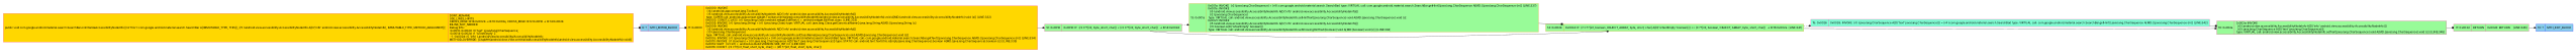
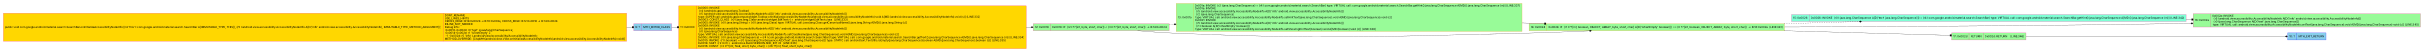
  digraph {
    fontname=Inter
    rankdir=LR
    node [color=deeppink fillcolor=palegreen fontname=Inter shape=record style=filled]
    edge [arrowhead=diamond fontname=Inter]
-   n1 [fillcolor=skyblue label="{9\:\ ?|MTH_ENTER_BLOCK\l}"]
+   n1 [fillcolor=skyblue label="{9\:\ ?|MTH_ENTER_CLASS\l}"]
    n2 [color=red fillcolor=gold label="{11\:\ 0x0000|0x0000: INVOKE  \l  (r4 I:androidx.appcompat.lang.Toolbar)\l  (r5 I:android.view.accessibility.AccessibilityNodeInfo A[D('info' android.view.accessibility.AccessibilityNodeInfo)])\l type: SUPER call: androidx.appcompat.widget.Toolbar.onInitializeAccessibilityNodeInfo(android.view.accessibility.AccessibilityNodeInfo):void A[MD:(android.view.accessibility.AccessibilityNodeInfo):void (s)] (LINE:332)\l0x0003: CONST_CLASS  (r0 I:java.lang.Class\<android.widget.EditText\>) =  android.widget.EditText.class  (LINE:333)\l0x0005: INVOKE  (r0 I:java.lang.String) = (r0 I:java.lang.Class) type: VIRTUAL call: java.lang.Class.getCanonicalName():java.lang.String A[MD:():java.lang.String (c)]\l0x0009: INVOKE  \l  (r5 I:android.view.accessibility.AccessibilityNodeInfo A[D('info' android.view.accessibility.AccessibilityNodeInfo)])\l  (r0 I:java.lang.CharSequence)\l type: VIRTUAL call: android.view.accessibility.AccessibilityNodeInfo.setClassName(java.lang.CharSequence):void A[MD:(java.lang.CharSequence):void (c)]\l0x000c: INVOKE  (r0 I:java.lang.CharSequence) = (r4 I:com.google.android.material.search.SearchBar) type: VIRTUAL call: com.google.android.material.search.SearchBar.getText():java.lang.CharSequence A[MD:():java.lang.CharSequence (m)] (LINE:334)\l0x0010: INVOKE  (r1 I:boolean) = (r0 I:java.lang.CharSequence A[D('text' java.lang.CharSequence)]) type: STATIC call: android.text.TextUtils.isEmpty(java.lang.CharSequence):boolean A[MD:(java.lang.CharSequence):boolean (c)] (LINE:335)\l0x0014: SGET  (r2 I:int) =  android.os.Build.VERSION.SDK_INT int  (LINE:336)\l0x0016: CONST  (r3 I:??[int, float, short, byte, char]) = (26 ??[int, float, short, byte, char]) \l}"]
    n3 [label="{12\:\ 0x0018|0x0018: IF  (r2 I:??[int, byte, short, char]) \< (r3 I:??[int, byte, short, char])  \-\> B:14:0x0024 \l}"]
    n4 [color=darkorange label="{13\:\ 0x001a|0x001a: INVOKE  (r2 I:java.lang.CharSequence) = (r4 I:com.google.android.material.search.SearchBar) type: VIRTUAL call: com.google.android.material.search.SearchBar.getHint():java.lang.CharSequence A[MD:():java.lang.CharSequence (m)] (LINE:337)\l0x001e: INVOKE  \l  (r5 I:android.view.accessibility.AccessibilityNodeInfo A[D('info' android.view.accessibility.AccessibilityNodeInfo)])\l  (r2 I:java.lang.CharSequence)\l type: VIRTUAL call: android.view.accessibility.AccessibilityNodeInfo.setHintText(java.lang.CharSequence):void A[MD:(java.lang.CharSequence):void (c)]\l0x0021: INVOKE  \l  (r5 I:android.view.accessibility.AccessibilityNodeInfo A[D('info' android.view.accessibility.AccessibilityNodeInfo)])\l  (r1 I:boolean A[D('isTextEmpty' boolean)])\l type: VIRTUAL call: android.view.accessibility.AccessibilityNodeInfo.setShowingHintText(boolean):void A[MD:(boolean):void (c)] (LINE:338)\l}"]
    n5 [color=darkorange label="{14\:\ 0x0024|0x0024: IF  (r1 I:??[int, boolean, OBJECT, ARRAY, byte, short, char] A[D('isTextEmpty' boolean)]) == (0 ??[int, boolean, OBJECT, ARRAY, byte, short, char])  \-\> B:16:0x002a  (LINE:341)\l}"]
    n6 [fillcolor=aquamarine label="{15\:\ 0x0026|0x0026: INVOKE  (r0 I:java.lang.CharSequence A[D('text' java.lang.CharSequence)]) = (r4 I:com.google.android.material.search.SearchBar) type: VIRTUAL call: com.google.android.material.search.SearchBar.getHint():java.lang.CharSequence A[MD:():java.lang.CharSequence (m)] (LINE:342)\l}"]
    n7 [label="{16\:\ 0x002a|0x002a: INVOKE  \l  (r5 I:android.view.accessibility.AccessibilityNodeInfo A[D('info' android.view.accessibility.AccessibilityNodeInfo)])\l  (r0 I:java.lang.CharSequence A[D('text' java.lang.CharSequence)])\l type: VIRTUAL call: android.view.accessibility.AccessibilityNodeInfo.setText(java.lang.CharSequence):void A[MD:(java.lang.CharSequence):void (c)] (LINE:345)\l}"]
    n8 [label="{17\:\ 0x002d|RETURN\l|0x002d: RETURN    (LINE:346)\l}"]
-   n9 [color=blue fillcolor=skyblue label="{10\:\ ?|MTH_EXIT_BLOCK\l}"]
+   n9 [color=blue fillcolor=skyblue label="{10\:\ ?|MTH_EXIT_RETURN\l}"]
    n10 [fillcolor=gold label="{public void com.google.android.material.search.SearchBar.onInitializeAccessibilityNodeInfo((r4 'this' I:com.google.android.material.search.SearchBar A[IMMUTABLE_TYPE, THIS]), (r5 I:android.view.accessibility.AccessibilityNodeInfo A[D('info' android.view.accessibility.AccessibilityNodeInfo), IMMUTABLE_TYPE, METHOD_ARGUMENT]))  | DONT_RENAME\lUSE_LINES_HINTS\lCROSS_EDGE: B:14:0x0024 \-\> B:16:0x002a, CROSS_EDGE: B:12:0x0018 \-\> B:14:0x0024\lINLINE_NOT_NEEDED\lDebug Info:\l  0x0010\-0x002d: r0 'text' Ljava\/lang\/CharSequence;\l  0x0014\-0x002d: r1 'isTextEmpty' Z\l  \-1 \-0x002d: r5 'info' Landroid\/view\/accessibility\/AccessibilityNodeInfo;\lMETHOD_OVERRIDE: [ClspMth\{android.view.View.onInitializeAccessibilityNodeInfo(android.view.accessibility.AccessibilityNodeInfo):void\}]\l}"]
    n1 -> n2 [arrowhead=box]
    n2 -> n3
    n3 -> n4 [style=dashed]
    n3 -> n5
    n4 -> n5 [arrowhead=box]
    n5 -> n6 [style=dashed]
    n5 -> n7
    n6 -> n7 [arrowhead=box]
-   n7 -> n8 [arrowhead=box]
+   n5 -> n8 [arrowhead=box]
    n8 -> n9
    n10 -> n1 [arrowhead=box]
  }
